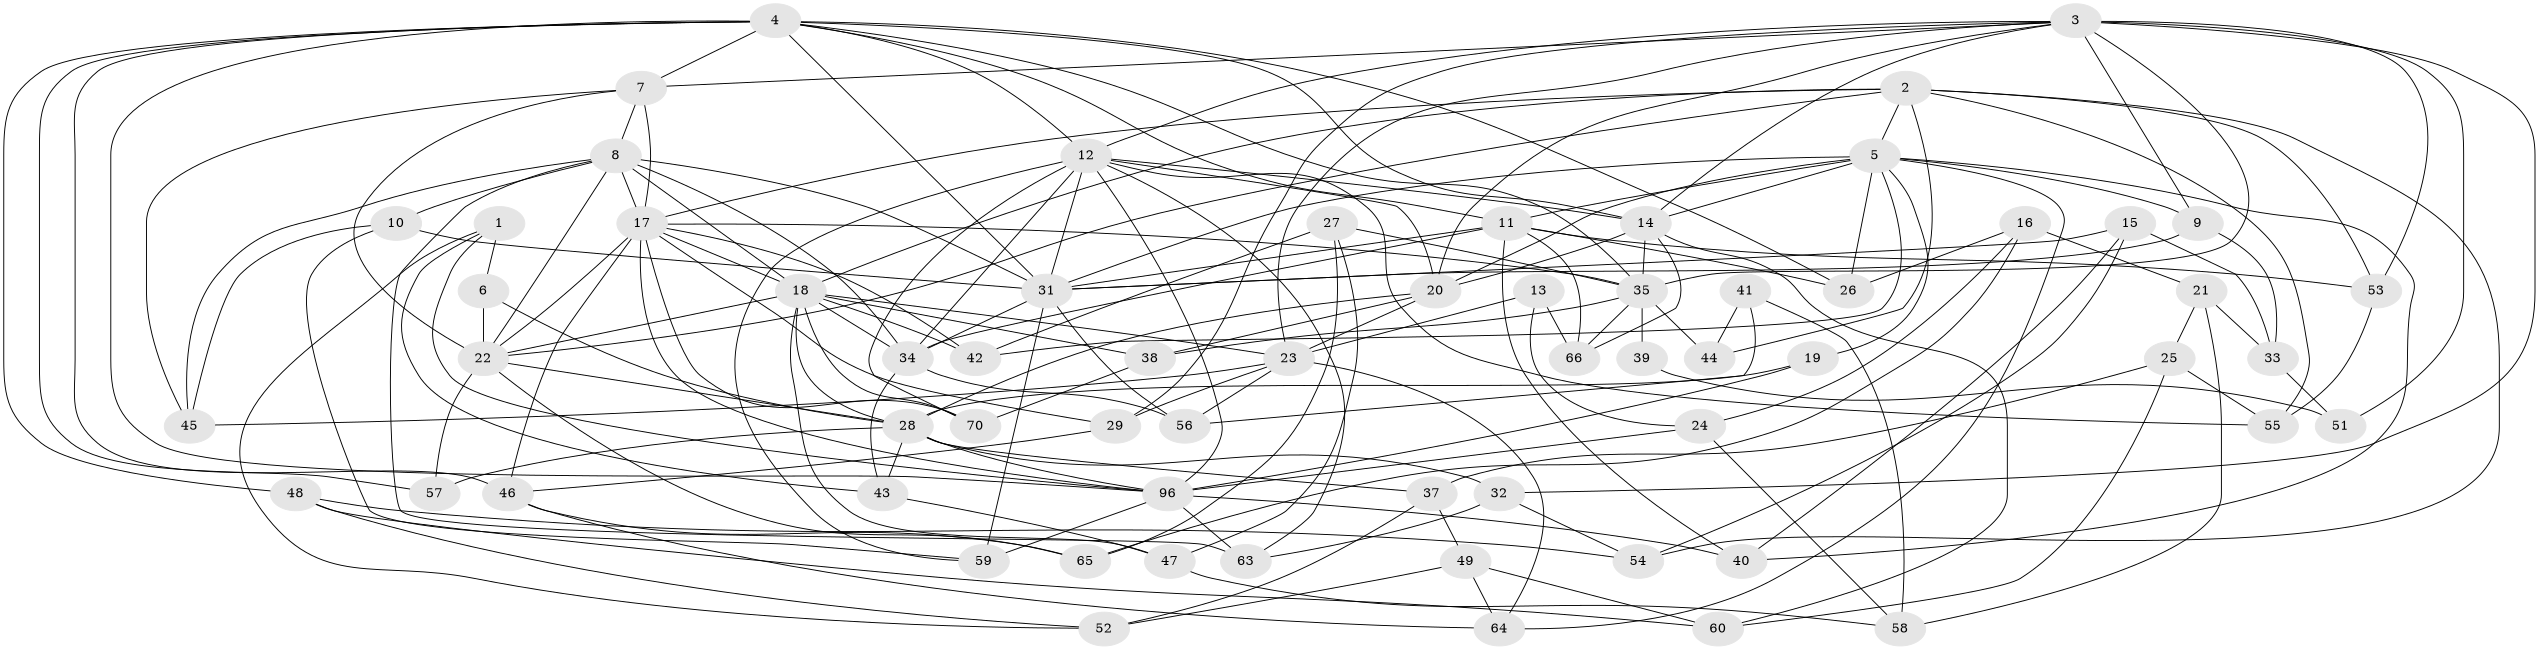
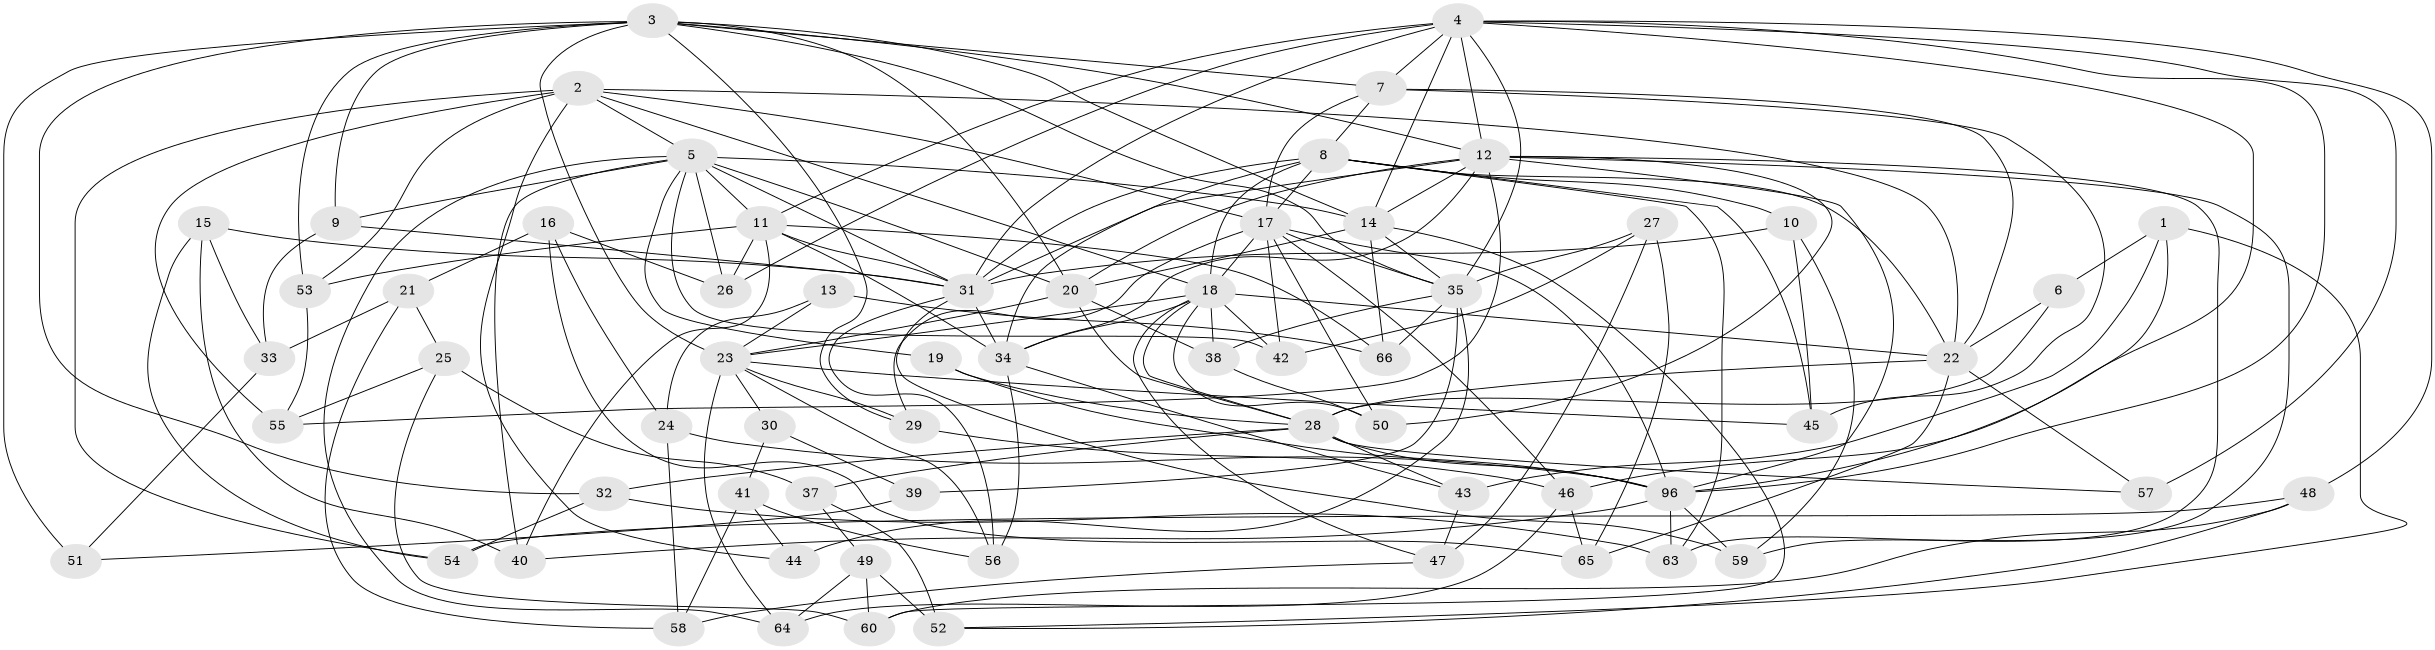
  graph {
    node [color=gray90 style=filled]
    edge [weight=1.0]
    1
    6
    n3 [label=96]
    43
    52
    22
    28
    40
    63
    59
    47
    2
    5
    17
    18
    44
    53
    54
    55
    9
    14
    20
    11
    26
    31
    19
    42
    64
    29
    35
    46
-   50 [label=70]
+   50
    23
    34
    38
    57
    65
    3
    7
    12
    32
    51
    8
    45
    33
    n46 [label=66]
    60
+   30
    56
    39
    4
    48
    37
    10
    13
    24
    58
    15
    16
    21
    25
    41
    49
    27
    1 -- 6
    1 -- n3
    1 -- 43
    1 -- 52
    6 -- 22
    6 -- 28 [weight=2.0]
    n3 -- 40
    n3 -- 63
    n3 -- 59
    43 -- 47
    22 -- 28
    22 -- 57
    22 -- 65
    28 -- n3 [weight=2.0]
    28 -- 43
    28 -- 57
    28 -- 32
    28 -- 37
    47 -- 58
    2 -- 22
    2 -- 5
    2 -- 17
    2 -- 18
    2 -- 44
    2 -- 53
    2 -- 54
    2 -- 55
    5 -- 40
    5 -- 9
    5 -- 14
    5 -- 20 [weight=2.0]
    5 -- 11
    5 -- 26
    5 -- 31
    5 -- 19
    5 -- 42
    5 -- 64
    17 -- n3
-   17 -- 22 [weight=2.0]
    17 -- 18
    17 -- 42
    17 -- 29
    17 -- 35
    17 -- 46
    17 -- 50
    18 -- 22
    18 -- 28
    18 -- 47
    18 -- 42
    18 -- 50
    18 -- 23
    18 -- 34
    18 -- 38
    53 -- 55
    9 -- 31
    9 -- 33
    14 -- 20
    14 -- 35
    14 -- n46
    14 -- 60
    20 -- 28
    20 -- 23 [weight=2.0]
    20 -- 38
    11 -- 40
    11 -- 53
    11 -- 26
    11 -- 31
    11 -- 34
    11 -- n46
    31 -- 59
    31 -- 34 [weight=2.0]
    31 -- 56
    19 -- n3 [weight=2.0]
    19 -- 28
    29 -- 46
    35 -- 44 [weight=2.0]
    35 -- 38
    35 -- n46
    35 -- 39
    46 -- 64
    46 -- 65
    23 -- 64
    23 -- 29
    23 -- 45
+   23 -- 30 [weight=2.0]
    23 -- 56
    34 -- 43
    34 -- 56
    38 -- 50
    3 -- 53
    3 -- 9
    3 -- 14
    3 -- 20
    3 -- 29
    3 -- 35
    3 -- 23
    3 -- 7
    3 -- 12
    3 -- 32
    3 -- 51 [weight=2.0]
    7 -- 22 [weight=2.0]
    7 -- 17
    7 -- 8
    7 -- 45
    12 -- n3
    12 -- 63
    12 -- 59
    12 -- 55
    12 -- 14
    12 -- 20 [weight=2.0]
    12 -- 31
    12 -- 50
    12 -- 34
    32 -- 63
    32 -- 54
    8 -- 22
    8 -- 63
    8 -- 17
    8 -- 18 [weight=2.0]
    8 -- 31
    8 -- 34
    8 -- 45
    8 -- 10
    33 -- 51
+   30 -- 39
+   30 -- 41
    39 -- 51
    4 -- n3
    4 -- 14
    4 -- 11
    4 -- 26
    4 -- 31
    4 -- 35
    4 -- 46
    4 -- 57
    4 -- 7 [weight=2.0]
    4 -- 12
    4 -- 48
    48 -- 52
    48 -- 54
    48 -- 60
    37 -- 52
    37 -- 49
    10 -- 59
    10 -- 31
    10 -- 45
    13 -- 23 [weight=2.0]
    13 -- n46
    13 -- 24
    24 -- n3
    24 -- 58
    15 -- 40
    15 -- 54
    15 -- 31
    15 -- 33
    16 -- 26
    16 -- 65
    16 -- 24
    16 -- 21
    21 -- 33
    21 -- 58
    21 -- 25
    25 -- 55
    25 -- 60
    25 -- 37
    41 -- 44
    41 -- 56
    41 -- 58
    49 -- 52
    49 -- 64
    49 -- 60
    27 -- 47
    27 -- 42
    27 -- 35
    27 -- 65
  }
